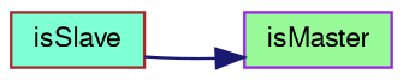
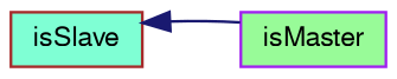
  digraph {
    rankdir=LR
    node [fontname=FreeSans fontsize=10 shape=record style=filled]
    n1 [color=brown fillcolor=aquamarine fontcolor=black height=0.2 label=isSlave width=0.4]
    n2 [color=purple height=0.2 label=isMaster width=0.4 fillcolor=palegreen]
-   n1 -> n2 [color=midnightblue fontname=FreeSans fontsize=10 labelfontname=FreeSans labelfontsize=10 style=solid]
+   n2 -> n1 [color=midnightblue fontname=FreeSans fontsize=10 labelfontname=FreeSans labelfontsize=10 style=solid]
  }
